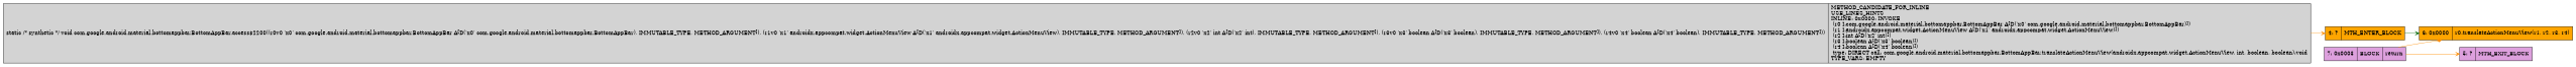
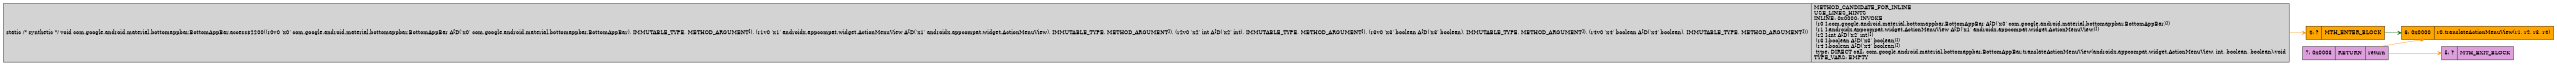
  digraph {
    rankdir=LR
    node [fillcolor=orange shape=record style=filled]
    edge [arrowhead=vee color=darkorange]
    n1 [label="{4\:\ ?|MTH_ENTER_BLOCK\l}"]
    n2 [label="{6\:\ 0x0000|r0.translateActionMenuView(r1, r2, r3, r4)\l}"]
-   n3 [fillcolor=plum label="{7\:\ 0x0003|BLOCK\l|return\l}"]
+   n3 [fillcolor=plum label="{7\:\ 0x0003|RETURN\l|return\l}"]
    n4 [fillcolor=plum label="{5\:\ ?|MTH_EXIT_BLOCK\l}"]
    n5 [fillcolor=lightgrey label="{static \/* synthetic *\/ void com.google.android.material.bottomappbar.BottomAppBar.access$2200((r0v0 'x0' com.google.android.material.bottomappbar.BottomAppBar A[D('x0' com.google.android.material.bottomappbar.BottomAppBar), IMMUTABLE_TYPE, METHOD_ARGUMENT]), (r1v0 'x1' androidx.appcompat.widget.ActionMenuView A[D('x1' androidx.appcompat.widget.ActionMenuView), IMMUTABLE_TYPE, METHOD_ARGUMENT]), (r2v0 'x2' int A[D('x2' int), IMMUTABLE_TYPE, METHOD_ARGUMENT]), (r3v0 'x3' boolean A[D('x3' boolean), IMMUTABLE_TYPE, METHOD_ARGUMENT]), (r4v0 'x4' boolean A[D('x4' boolean), IMMUTABLE_TYPE, METHOD_ARGUMENT]))  | METHOD_CANDIDATE_FOR_INLINE\lUSE_LINES_HINTS\lINLINE: 0x0000: INVOKE  \l  (r0 I:com.google.android.material.bottomappbar.BottomAppBar A[D('x0' com.google.android.material.bottomappbar.BottomAppBar)])\l  (r1 I:androidx.appcompat.widget.ActionMenuView A[D('x1' androidx.appcompat.widget.ActionMenuView)])\l  (r2 I:int A[D('x2' int)])\l  (r3 I:boolean A[D('x3' boolean)])\l  (r4 I:boolean A[D('x4' boolean)])\l type: DIRECT call: com.google.android.material.bottomappbar.BottomAppBar.translateActionMenuView(androidx.appcompat.widget.ActionMenuView, int, boolean, boolean):void\lTYPE_VARS: EMPTY\l}"]
    n1 -> n2 [color=darkgreen]
    n3 -> n2 [arrowhead=diamond]
    n3 -> n4
    n5 -> n1
  }
